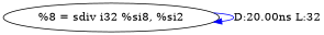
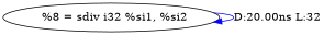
  digraph {
-   n1 [label="%8 = sdiv i32 %si8, %si2"]
+   n1 [label="  %8 = sdiv i32 %si1, %si2"]
    n1 -> n1 [color=blue label="D:20.00ns L:32"]
  }
